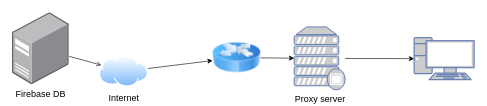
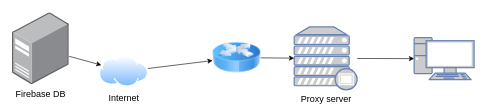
  <mxCell id="0" />
  <mxCell id="1" parent="0" />
- <mxCell id="2" value="" style="edgeStyle=none;orthogonalLoop=1;jettySize=auto;html=1;fontSize=15;fontColor=#000000;endArrow=open;" edge="1" parent="1" source="3" target="5"><mxGeometry relative="1" as="geometry" /></mxCell>
+ <mxCell id="2" value="" style="edgeStyle=none;orthogonalLoop=1;jettySize=auto;html=1;fontSize=15;fontColor=#000000;" edge="1" parent="1" source="3" target="5"><mxGeometry relative="1" as="geometry" /></mxCell>
  <mxCell id="3" value="&lt;font style=&quot;font-size: 15px&quot;&gt;Firebase DB&lt;/font&gt;" style="points=[];aspect=fixed;html=1;align=center;shadow=0;dashed=0;image;image=img/lib/allied_telesis/computer_and_terminals/Server_Desktop.svg;rounded=0;" vertex="1" parent="1"><mxGeometry x="20" y="20" width="94.68" height="120" as="geometry" /></mxCell>
  <mxCell id="4" value="" style="edgeStyle=none;orthogonalLoop=1;jettySize=auto;html=1;fontSize=15;fontColor=#000000;" edge="1" parent="1" source="5" target="9"><mxGeometry relative="1" as="geometry" /></mxCell>
  <mxCell id="5" value="Internet" style="aspect=fixed;perimeter=ellipsePerimeter;html=1;align=center;shadow=0;dashed=0;spacingTop=3;image;image=img/lib/active_directory/internet_cloud.svg;fontSize=15;rounded=0;" vertex="1" parent="1"><mxGeometry x="165" y="92.25" width="81.75" height="51.5" as="geometry" /></mxCell>
  <mxCell id="6" value="" style="edgeStyle=none;orthogonalLoop=1;jettySize=auto;html=1;fontSize=15;fontColor=#000000;" edge="1" parent="1" source="7" target="10"><mxGeometry relative="1" as="geometry" /></mxCell>
- <mxCell id="7" value="&lt;font color=&quot;#000000&quot;&gt;Proxy server&lt;/font&gt;" style="fontColor=#0066CC;verticalAlign=top;verticalLabelPosition=bottom;labelPosition=center;align=center;html=1;outlineConnect=0;fillColor=#CCCCCC;strokeColor=#6881B3;gradientColor=none;gradientDirection=north;strokeWidth=2;shape=mxgraph.networks.proxy_server;fontSize=15;rounded=0;" vertex="1" parent="1"><mxGeometry x="490" y="44" width="85" height="105" as="geometry" /></mxCell>
+ <mxCell id="7" value="&lt;font color=&quot;#000000&quot;&gt;Proxy server&lt;/font&gt;" style="fontColor=#0066CC;verticalAlign=top;verticalLabelPosition=bottom;labelPosition=center;align=center;html=1;outlineConnect=0;fillColor=#CCCCCC;strokeColor=#6881B3;gradientColor=none;gradientDirection=north;strokeWidth=2;shape=mxgraph.networks.proxy_server;fontSize=15;rounded=0;" vertex="1" parent="1"><mxGeometry x="490" y="44" width="105" height="105" as="geometry" /></mxCell>
  <mxCell id="8" value="" style="edgeStyle=none;orthogonalLoop=1;jettySize=auto;html=1;fontSize=15;fontColor=#000000;" edge="1" parent="1" source="9" target="7"><mxGeometry relative="1" as="geometry" /></mxCell>
  <mxCell id="9" value="" style="image;html=1;image=img/lib/clip_art/networking/Router_Icon_128x128.png;fontSize=15;fontColor=#000000;rounded=0;" vertex="1" parent="1"><mxGeometry x="354" y="55.25" width="80" height="80" as="geometry" /></mxCell>
  <mxCell id="10" value="" style="fontColor=#0066CC;verticalAlign=top;verticalLabelPosition=bottom;labelPosition=center;align=center;html=1;outlineConnect=0;fillColor=#CCCCCC;strokeColor=#6881B3;gradientColor=none;gradientDirection=north;strokeWidth=2;shape=mxgraph.networks.pc;fontSize=15;horizontal=1;rounded=0;" vertex="1" parent="1"><mxGeometry x="690" y="62" width="100" height="70" as="geometry" /></mxCell>
